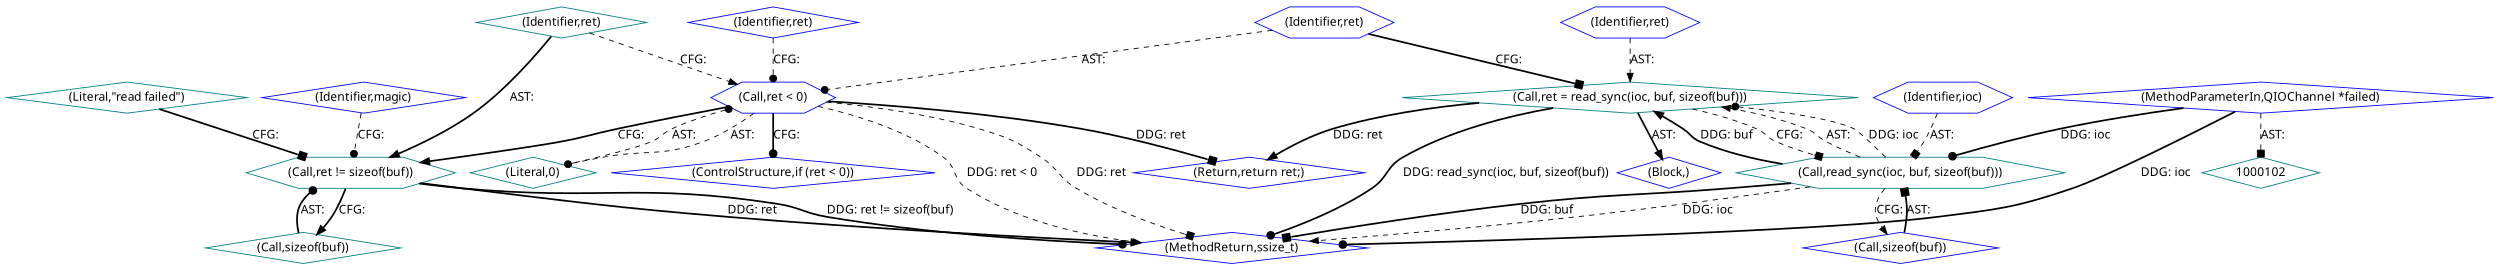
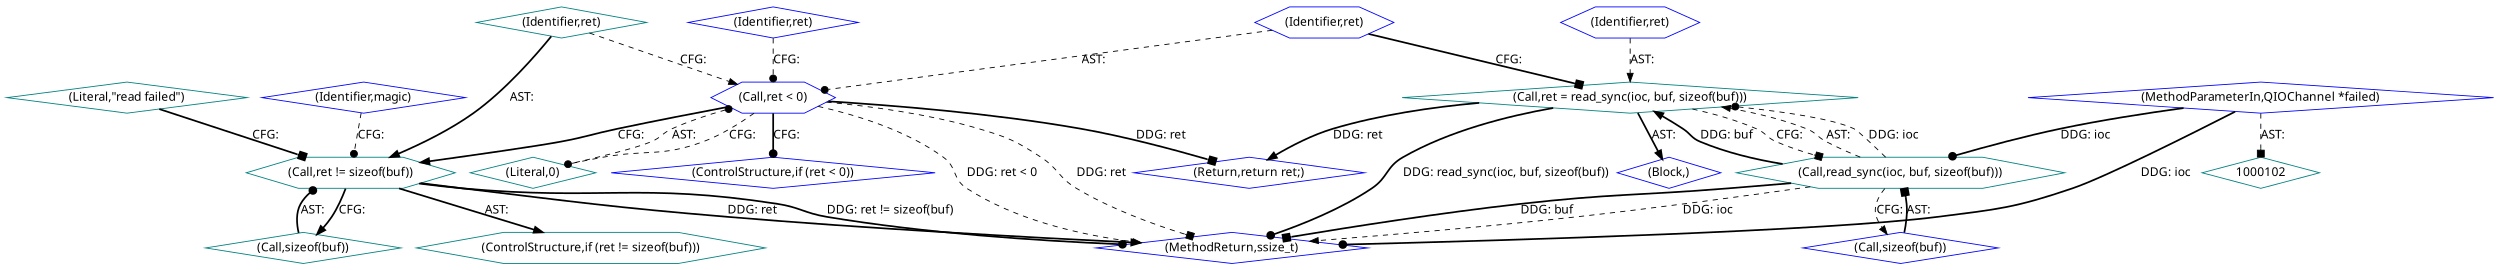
  digraph {
    fontname="Noto Sans"
    node [color=blue fontname="Noto Sans" shape=diamond]
    edge [arrowhead=normal fontname="Noto Sans" style=bold]
    n1 [color=teal label="(Call,ret != sizeof(buf))" shape=hexagon]
    n2 [color=teal label="(Call,sizeof(buf))"]
    n3 [label="(MethodReturn,ssize_t)"]
+   n4 [color=teal label="(ControlStructure,if (ret != sizeof(buf)))" shape=hexagon]
    n5 [label="(Call,ret < 0)" shape=hexagon]
    n6 [label="(ControlStructure,if (ret < 0))"]
    n7 [label="(Return,return ret;)"]
    n8 [color=teal label="(Literal,0)"]
    n9 [color=teal label="(Call,ret = read_sync(ioc, buf, sizeof(buf)))"]
    n10 [color=teal label="(Call,read_sync(ioc, buf, sizeof(buf)))" shape=hexagon]
    n11 [label="(Block,)"]
    n12 [label="(Call,sizeof(buf))"]
    n13 [label="(MethodParameterIn,QIOChannel *failed)"]
    1000102 [color=teal]
-   n15 [label="(Identifier,ioc)" shape=hexagon]
    n16 [label="(Identifier,ret)" shape=hexagon]
    n17 [label="(Identifier,ret)" shape=hexagon]
    n18 [label="(Identifier,magic)"]
    n19 [label="(Identifier,ret)"]
    n20 [color=teal label="(Literal,\"read failed\")"]
    n21 [color=teal label="(Identifier,ret)"]
    n1 -> n2 [label="CFG: "]
    n1 -> n3 [label="DDG: ret"]
    n1 -> n3 [arrowhead=dot label="DDG: ret != sizeof(buf)"]
+   n1 -> n4 [label="AST: "]
    n2 -> n1 [arrowhead=dot label="AST: "]
    n5 -> n1 [label="CFG: "]
    n5 -> n3 [arrowhead=box label="DDG: ret" style=dashed]
    n5 -> n3 [label="DDG: ret < 0" style=dashed]
    n5 -> n6 [arrowhead=dot label="CFG: "]
    n5 -> n7 [arrowhead=box label="DDG: ret"]
-   n5 -> n8 [arrowhead=dot label="AST: " style=dashed]
+   n5 -> n8 [arrowhead=dot label="CFG: " style=dashed]
    n8 -> n5 [arrowhead=dot label="AST: " style=dashed]
    n9 -> n3 [arrowhead=dot label="DDG: read_sync(ioc, buf, sizeof(buf))"]
    n9 -> n7 [label="DDG: ret"]
    n9 -> n10 [arrowhead=box label="CFG: " style=dashed]
    n9 -> n11 [label="AST: "]
    n10 -> n3 [label="DDG: ioc" style=dashed]
    n10 -> n3 [arrowhead=box label="DDG: buf"]
    n10 -> n9 [label="AST: " style=dashed]
    n10 -> n9 [arrowhead=dot label="DDG: ioc" style=dashed]
    n10 -> n9 [label="DDG: buf"]
    n10 -> n12 [label="CFG: " style=dashed]
    n12 -> n10 [arrowhead=box label="AST: "]
    n13 -> n3 [arrowhead=dot label="DDG: ioc"]
    n13 -> n10 [arrowhead=dot label="DDG: ioc"]
    n13 -> 1000102 [arrowhead=box label="AST: " style=dashed]
-   n15 -> n10 [arrowhead=box label="AST: " style=dashed]
    n16 -> n9 [label="AST: " style=dashed]
    n17 -> n5 [arrowhead=dot label="AST: " style=dashed]
    n17 -> n9 [arrowhead=box label="CFG: "]
    n18 -> n1 [arrowhead=dot label="CFG: " style=dashed]
    n19 -> n5 [arrowhead=dot label="CFG: " style=dashed]
    n20 -> n1 [arrowhead=box label="CFG: "]
    n21 -> n1 [label="AST: "]
    n21 -> n5 [label="CFG: " style=dashed]
  }
